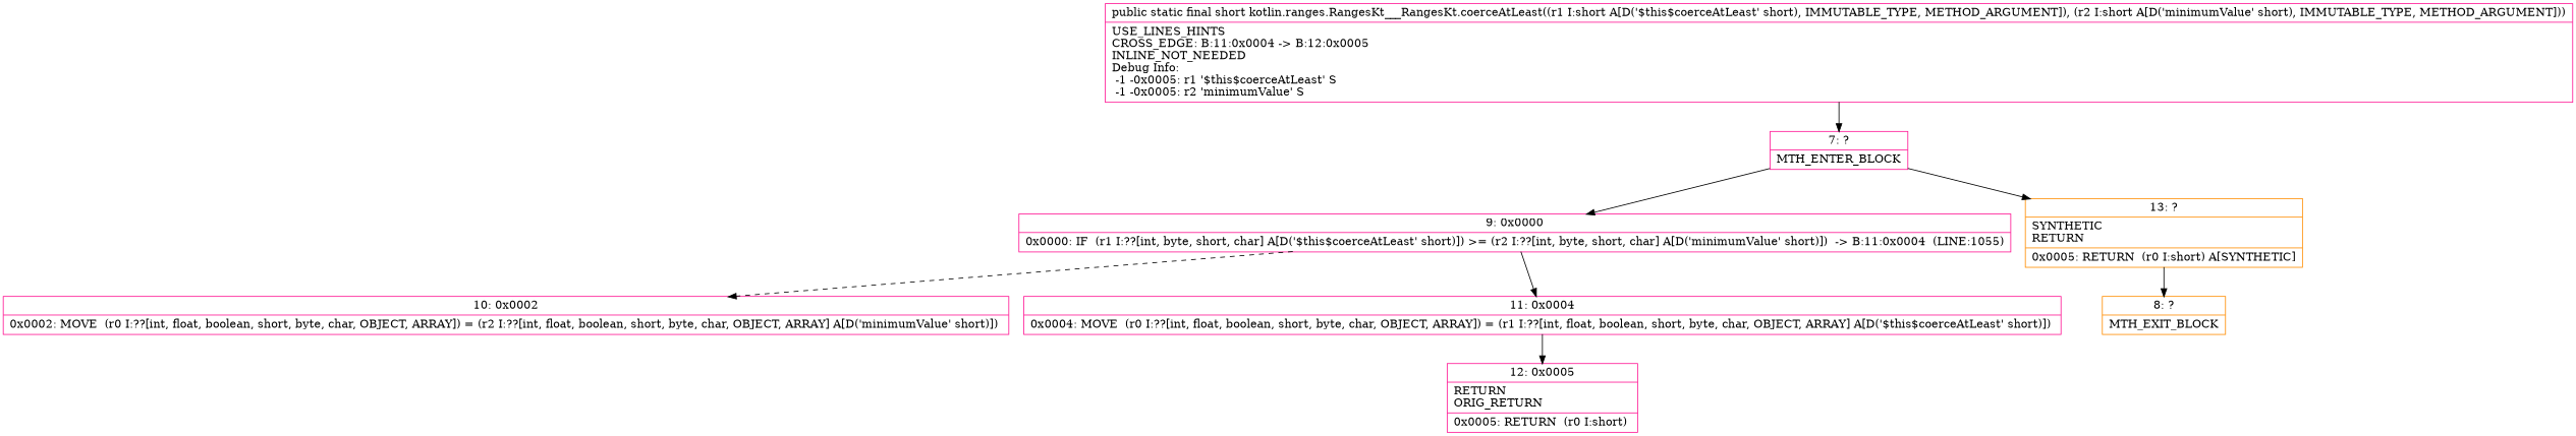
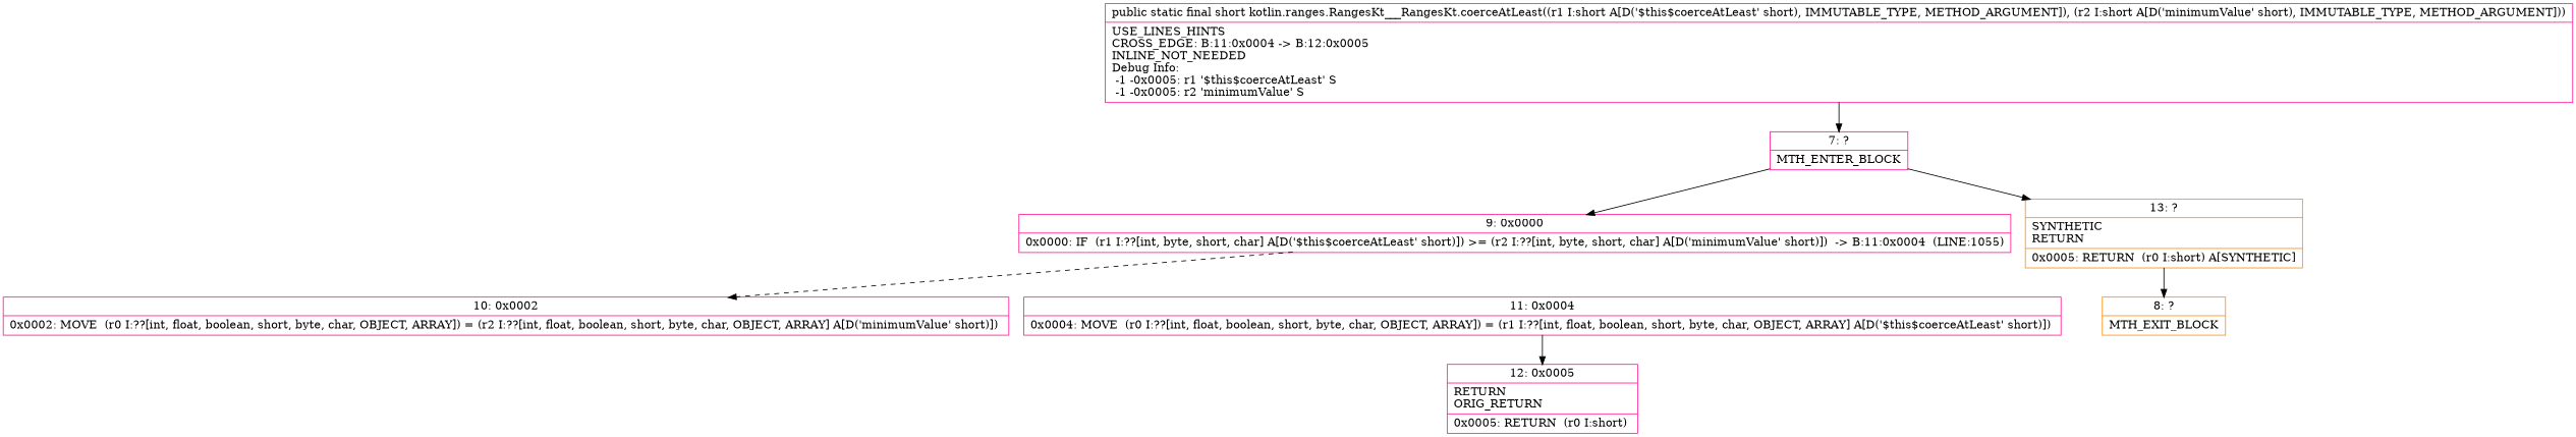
  digraph {
    node [color=deeppink shape=record]
    n1 [label="{7\:\ ?|MTH_ENTER_BLOCK\l}"]
    n2 [label="{9\:\ 0x0000|0x0000: IF  (r1 I:??[int, byte, short, char] A[D('$this$coerceAtLeast' short)]) \>= (r2 I:??[int, byte, short, char] A[D('minimumValue' short)])  \-\> B:11:0x0004  (LINE:1055)\l}"]
    n3 [color=darkorange label="{13\:\ ?|SYNTHETIC\lRETURN\l|0x0005: RETURN  (r0 I:short) A[SYNTHETIC]\l}"]
    n4 [label="{10\:\ 0x0002|0x0002: MOVE  (r0 I:??[int, float, boolean, short, byte, char, OBJECT, ARRAY]) = (r2 I:??[int, float, boolean, short, byte, char, OBJECT, ARRAY] A[D('minimumValue' short)]) \l}"]
    n5 [label="{11\:\ 0x0004|0x0004: MOVE  (r0 I:??[int, float, boolean, short, byte, char, OBJECT, ARRAY]) = (r1 I:??[int, float, boolean, short, byte, char, OBJECT, ARRAY] A[D('$this$coerceAtLeast' short)]) \l}"]
    n6 [label="{12\:\ 0x0005|RETURN\lORIG_RETURN\l|0x0005: RETURN  (r0 I:short) \l}"]
    n7 [color=darkorange label="{8\:\ ?|MTH_EXIT_BLOCK\l}"]
    n8 [label="{public static final short kotlin.ranges.RangesKt___RangesKt.coerceAtLeast((r1 I:short A[D('$this$coerceAtLeast' short), IMMUTABLE_TYPE, METHOD_ARGUMENT]), (r2 I:short A[D('minimumValue' short), IMMUTABLE_TYPE, METHOD_ARGUMENT]))  | USE_LINES_HINTS\lCROSS_EDGE: B:11:0x0004 \-\> B:12:0x0005\lINLINE_NOT_NEEDED\lDebug Info:\l  \-1 \-0x0005: r1 '$this$coerceAtLeast' S\l  \-1 \-0x0005: r2 'minimumValue' S\l}"]
    n1 -> n2
    n1 -> n3
    n2 -> n4 [style=dashed]
-   n2 -> n5
    n3 -> n7
    n5 -> n6
    n8 -> n1
  }
